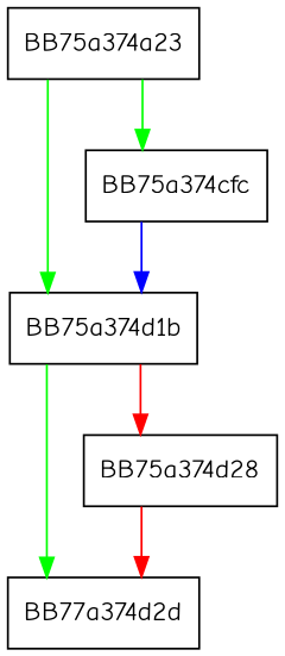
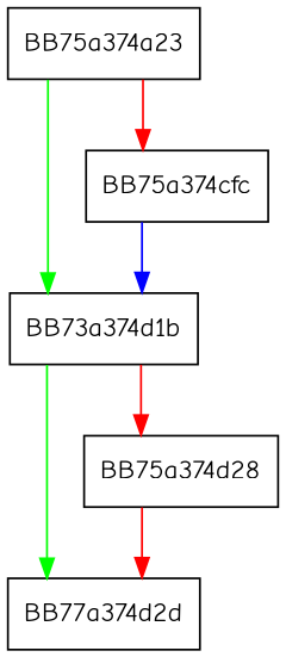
  digraph {
    fontname="Comic Neue"
    splines=ortho
    node [fontname="Comic Neue" shape=box]
    edge [color=red fontname="Comic Neue"]
    n1 [label=BB75a374a23]
-   BB75a374d1b
+   BB75a374d1b [label=BB73a374d1b]
    BB75a374cfc
    n4 [label=BB77a374d2d]
    BB75a374d28
    n1 -> BB75a374d1b [color=green]
-   n1 -> BB75a374cfc [color=green]
+   n1 -> BB75a374cfc
    BB75a374d1b -> n4 [color=green]
    BB75a374d1b -> BB75a374d28
    BB75a374cfc -> BB75a374d1b [color=blue]
    BB75a374d28 -> n4
  }
